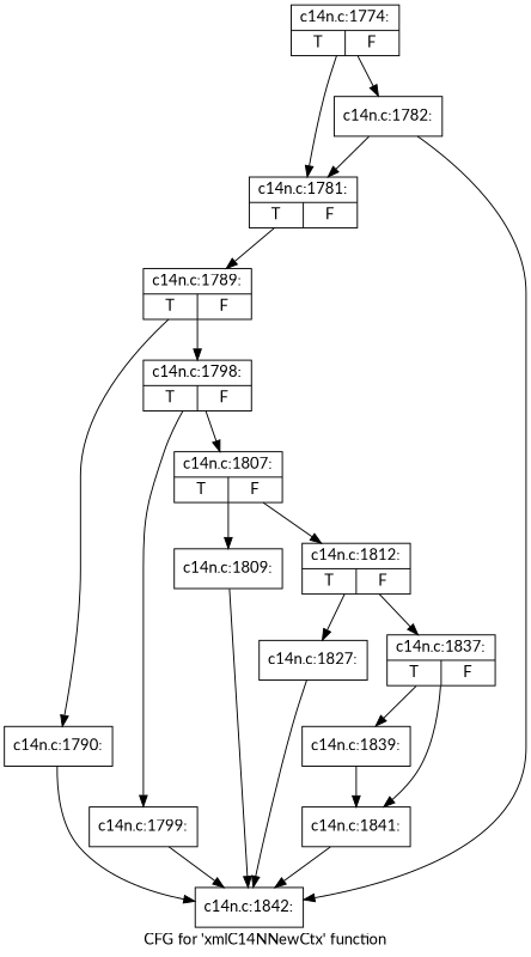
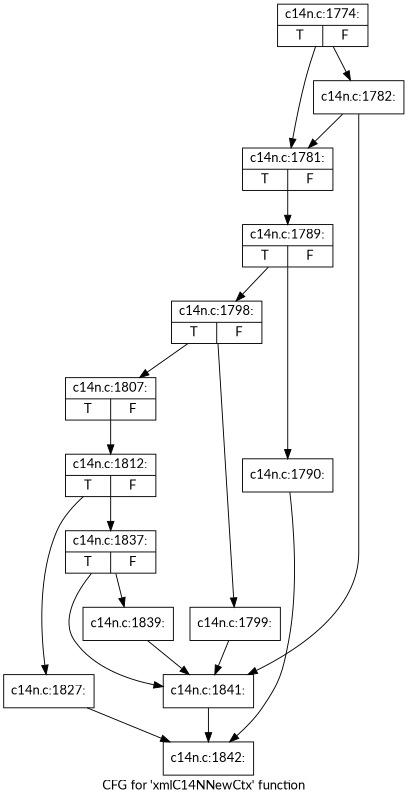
  digraph {
    fontname=Lato
    label="CFG for 'xmlC14NNewCtx' function"
    node [fontname=Lato shape=record]
    edge [fontname=Lato]
    n1 [label="{c14n.c:1774:|{<s0>T|<s1>F}}"]
    n2 [label="{c14n.c:1782:}"]
    n3 [label="{c14n.c:1781:|{<s0>T|<s1>F}}"]
    n4 [label="{c14n.c:1842:}"]
    n5 [label="{c14n.c:1789:|{<s0>T|<s1>F}}"]
    n6 [label="{c14n.c:1790:}"]
    n7 [label="{c14n.c:1798:|{<s0>T|<s1>F}}"]
    n8 [label="{c14n.c:1799:}"]
    n9 [label="{c14n.c:1807:|{<s0>T|<s1>F}}"]
-   n10 [label="{c14n.c:1809:}"]
    n11 [label="{c14n.c:1812:|{<s0>T|<s1>F}}"]
    n12 [label="{c14n.c:1827:}"]
    n13 [label="{c14n.c:1837:|{<s0>T|<s1>F}}"]
    n14 [label="{c14n.c:1839:}"]
    n15 [label="{c14n.c:1841:}"]
    n1 -> n2
    n1 -> n3
    n2 -> n3
-   n2 -> n4
+   n2 -> n15
    n3 -> n5
    n5 -> n6
    n5 -> n7
    n6 -> n4
    n7 -> n8
    n7 -> n9
-   n8 -> n4
-   n9 -> n10
+   n8 -> n15
    n9 -> n11
-   n10 -> n4
    n11 -> n12
    n11 -> n13
    n12 -> n4
    n13 -> n14
    n13 -> n15
    n14 -> n15
    n15 -> n4
  }
